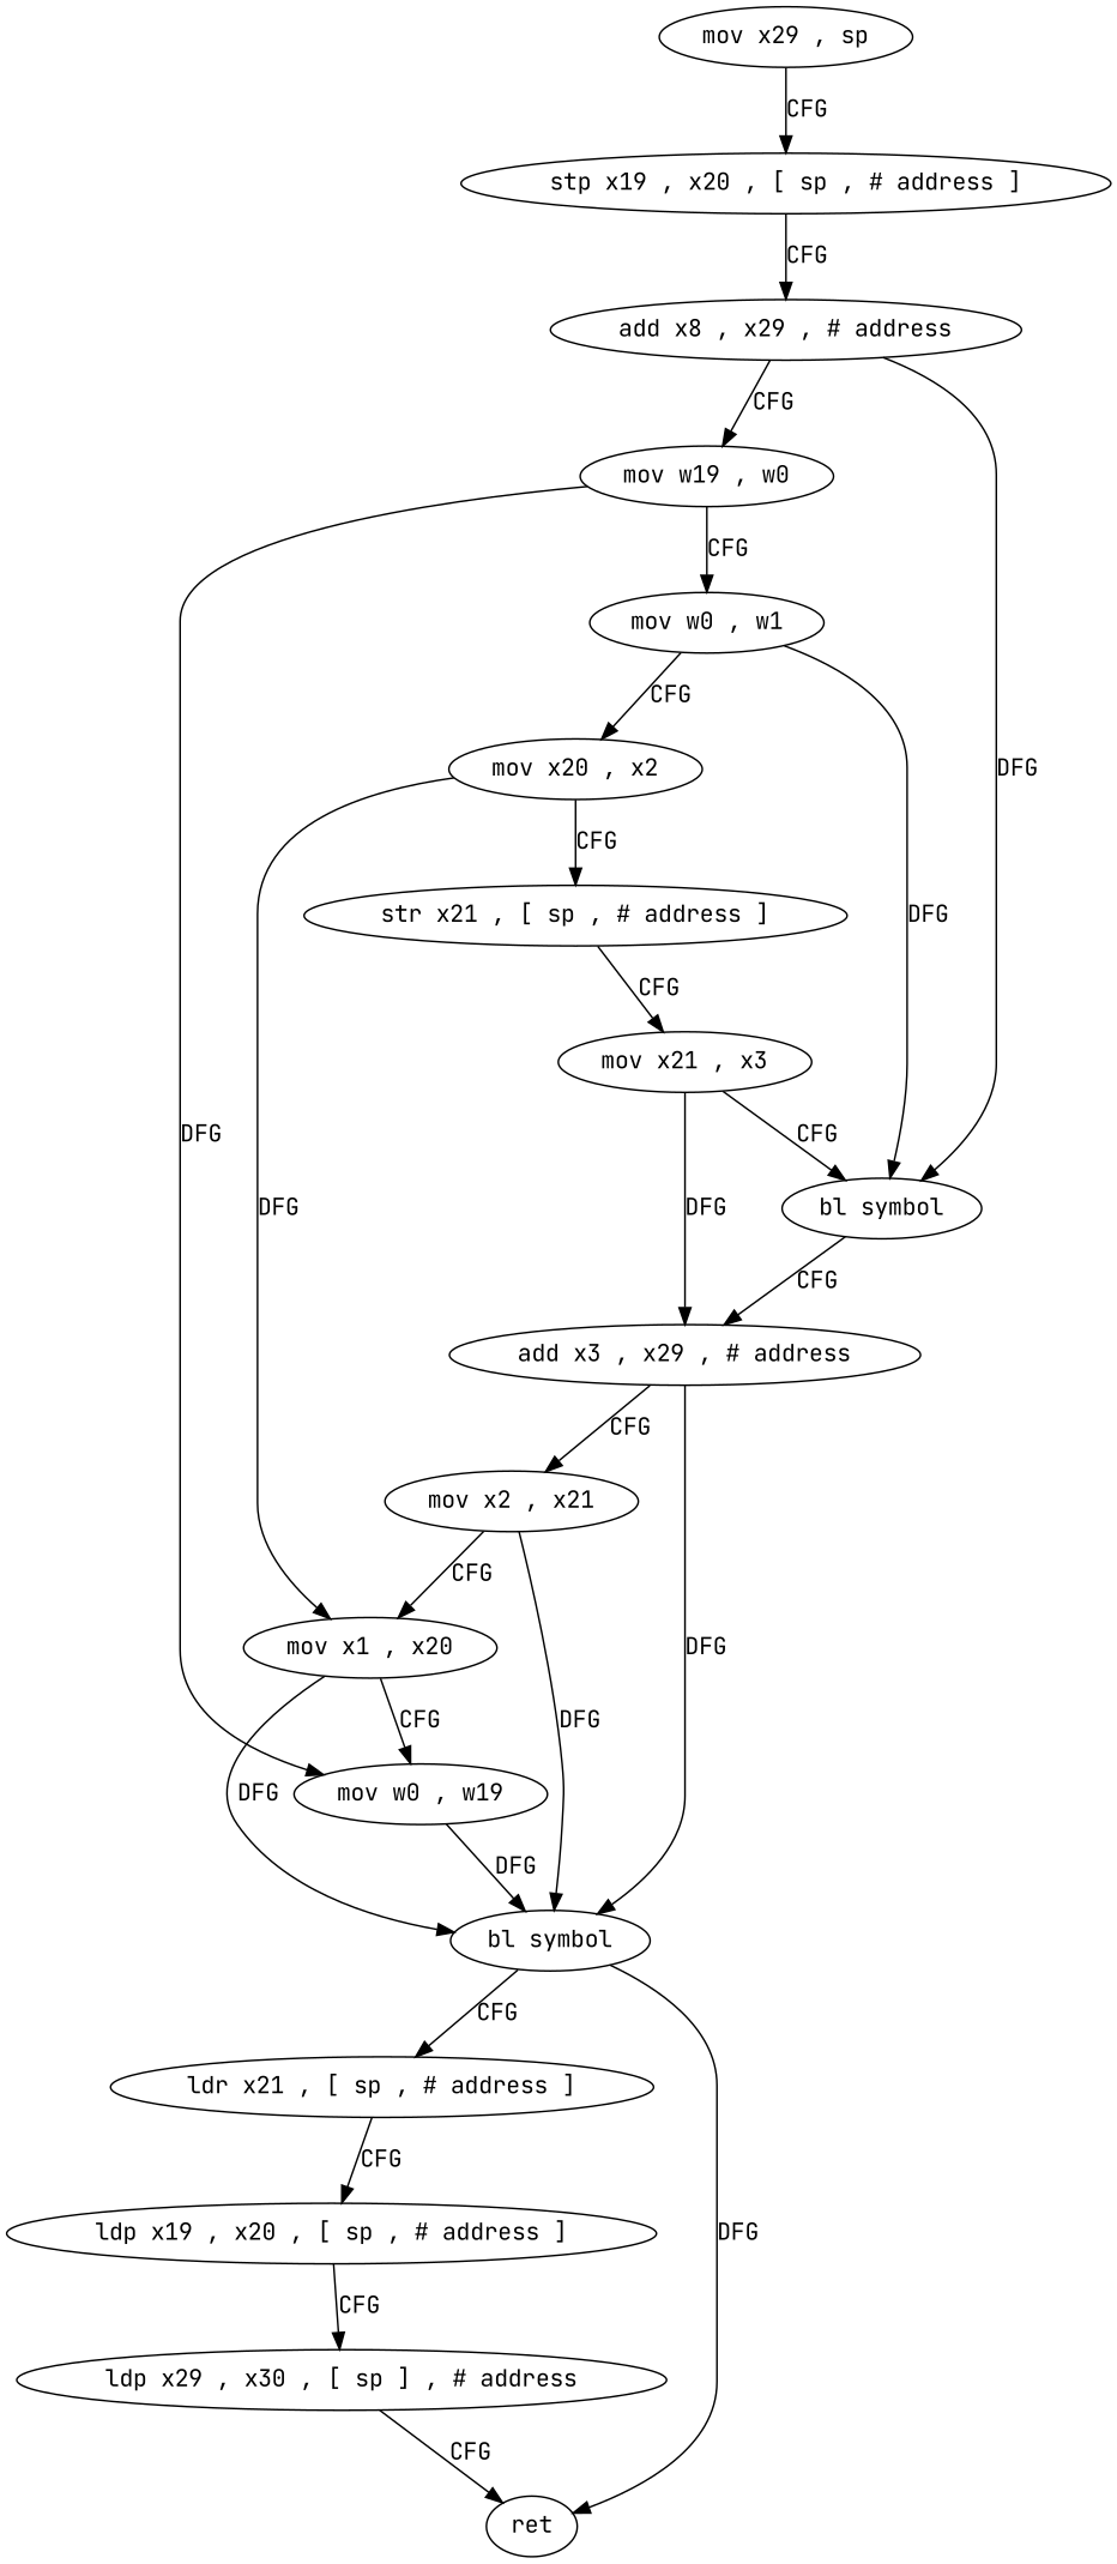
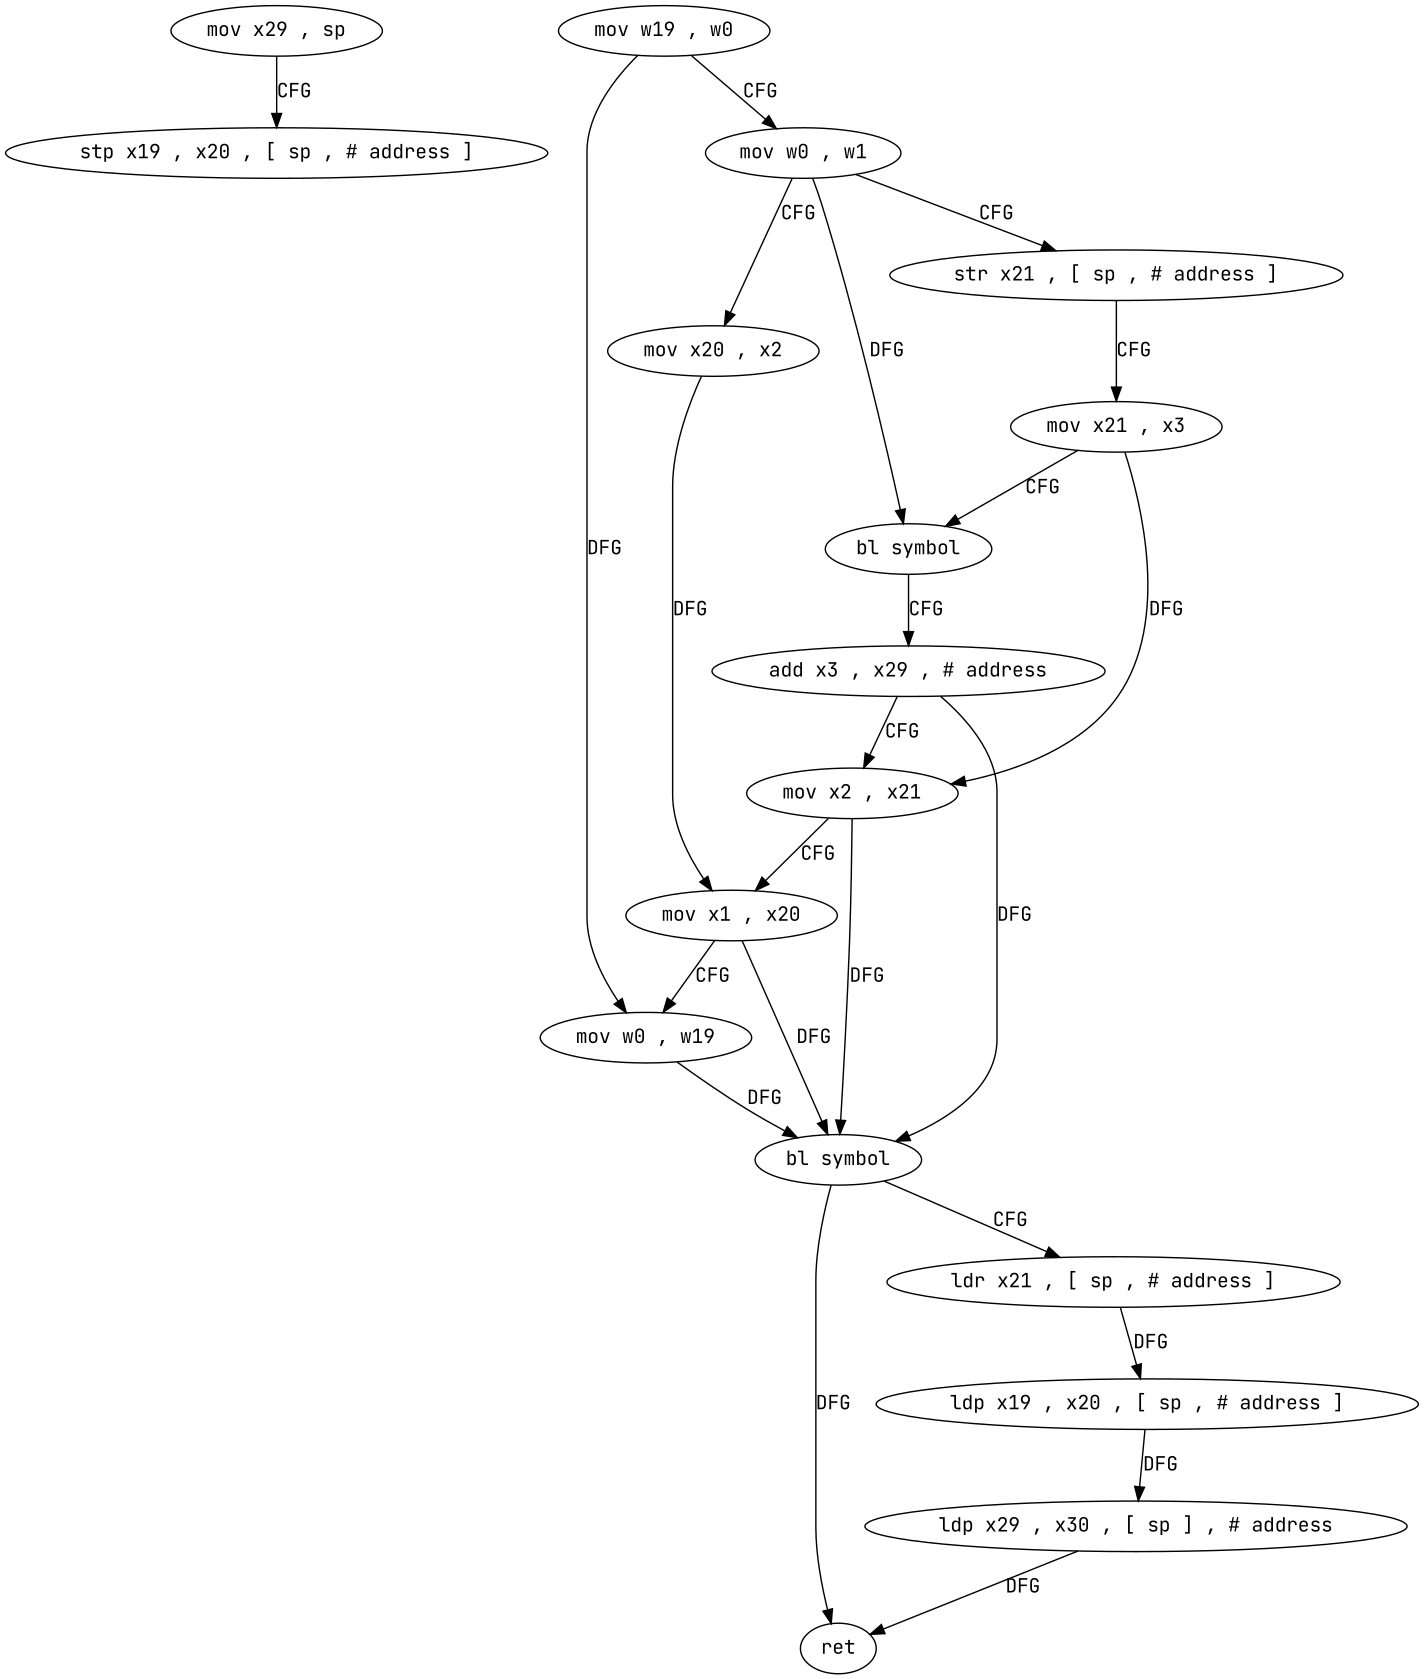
  digraph {
    fontname="JetBrains Mono"
    node [fontname="JetBrains Mono"]
    edge [fontname="JetBrains Mono"]
    n1 [label="mov x29 , sp"]
    n2 [label="stp x19 , x20 , [ sp , # address ]"]
-   n3 [label="add x8 , x29 , # address"]
    n4 [label="mov w19 , w0"]
    n5 [label="bl symbol"]
    n6 [label="mov w0 , w1"]
    n7 [label="mov w0 , w19"]
    n8 [label="add x3 , x29 , # address"]
    n9 [label="mov x20 , x2"]
    n10 [label="bl symbol"]
    n11 [label="str x21 , [ sp , # address ]"]
    n12 [label="mov x1 , x20"]
    n13 [label="mov x21 , x3"]
    n14 [label="mov x2 , x21"]
    n15 [label="ldr x21 , [ sp , # address ]"]
    n16 [label=ret]
    n17 [label="ldp x19 , x20 , [ sp , # address ]"]
    n18 [label="ldp x29 , x30 , [ sp ] , # address"]
    n1 -> n2 [label=CFG]
-   n2 -> n3 [label=CFG]
-   n3 -> n4 [label=CFG]
-   n3 -> n5 [label=DFG]
    n4 -> n6 [label=CFG]
    n4 -> n7 [label=DFG]
    n5 -> n8 [label=CFG]
    n6 -> n5 [label=DFG]
    n6 -> n9 [label=CFG]
    n7 -> n10 [label=DFG]
    n8 -> n10 [label=DFG]
    n8 -> n14 [label=CFG]
-   n9 -> n11 [label=CFG]
+   n6 -> n11 [label=CFG]
    n9 -> n12 [label=DFG]
    n10 -> n15 [label=CFG]
    n10 -> n16 [label=DFG]
    n11 -> n13 [label=CFG]
    n12 -> n7 [label=CFG]
    n12 -> n10 [label=DFG]
    n13 -> n5 [label=CFG]
-   n13 -> n8 [label=DFG]
+   n13 -> n14 [label=DFG]
    n14 -> n10 [label=DFG]
    n14 -> n12 [label=CFG]
-   n15 -> n17 [label=CFG]
-   n17 -> n18 [label=CFG]
-   n18 -> n16 [label=CFG]
+   n15 -> n17 [label=DFG]
+   n17 -> n18 [label=DFG]
+   n18 -> n16 [label=DFG]
  }
